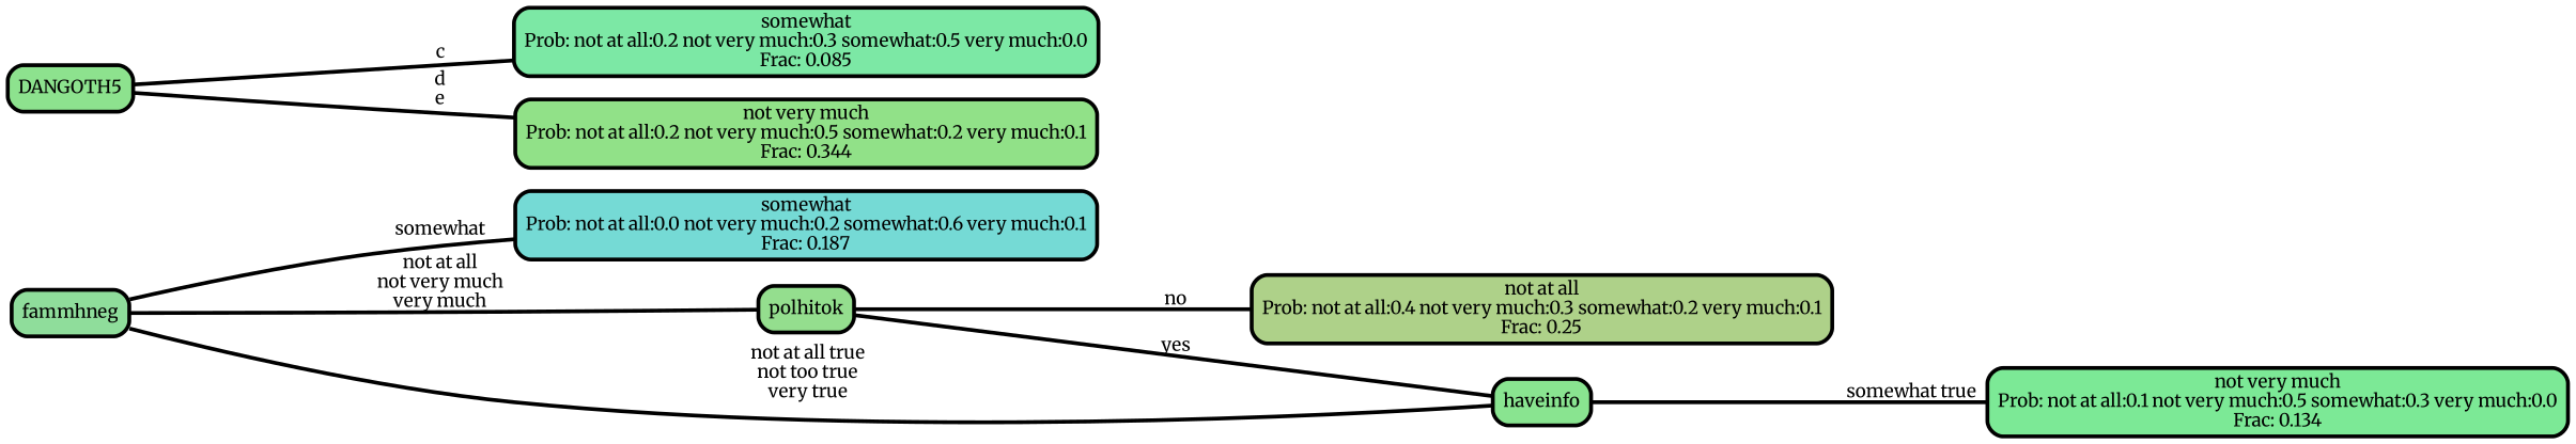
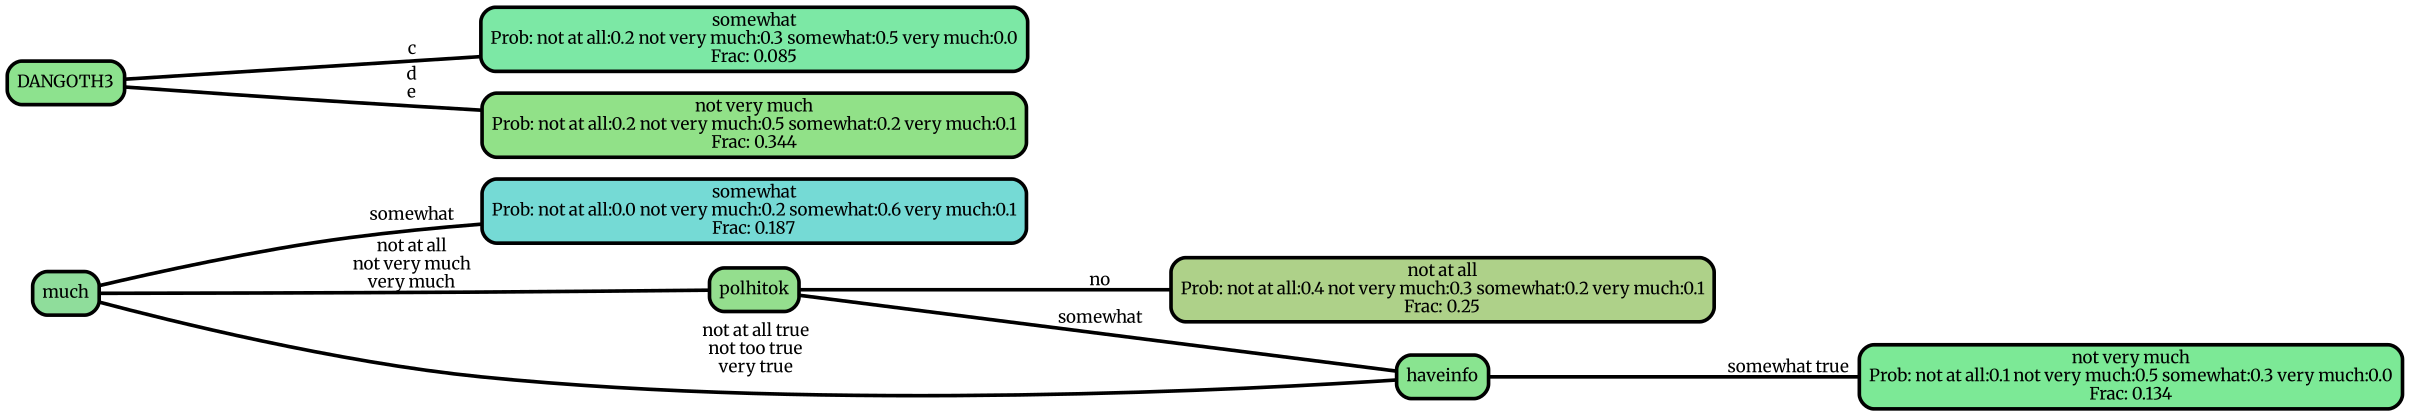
  graph {
    fontname=Merriweather
    rankdir=LR
    ranksep="0 equally"
    splines=straight
    node [color=black fontcolor=black fontname=Merriweather penwidth=3 shape=box style="filled, rounded"]
    edge [color=black fontname=Merriweather penwidth=3]
    n1 [fillcolor="#75dad5" label="somewhat\nProb: not at all:0.0 not very much:0.2 somewhat:0.6 very much:0.1\nFrac: 0.187"]
-   n2 [fillcolor="#8fdd9b" label=fammhneg]
+   n2 [fillcolor="#8fdd9b" label=much]
    n3 [fillcolor="#94de8e" label=polhitok]
    n4 [fillcolor="#aed189" label="not at all\nProb: not at all:0.4 not very much:0.3 somewhat:0.2 very much:0.1\nFrac: 0.25"]
    n5 [fillcolor="#89e490" label=haveinfo]
    n6 [fillcolor="#7ce996" label="not very much\nProb: not at all:0.1 not very much:0.5 somewhat:0.3 very much:0.0\nFrac: 0.134"]
-   n7 [fillcolor="#8de28e" label=DANGOTH5]
+   n7 [fillcolor="#8de28e" label=DANGOTH3]
    n8 [fillcolor="#7ce8a5" label="somewhat\nProb: not at all:0.2 not very much:0.3 somewhat:0.5 very much:0.0\nFrac: 0.085"]
    n9 [fillcolor="#91e188" label="not very much\nProb: not at all:0.2 not very much:0.5 somewhat:0.2 very much:0.1\nFrac: 0.344"]
    subgraph sub_1 {
      rank=same
    }
    n2 -- n1 [label=" somewhat"]
    n2 -- n3 [label=" not at all\n not very much\n very much"]
    n3 -- n4 [label=" no"]
-   n3 -- n5 [label=" yes"]
+   n3 -- n5 [label=" somewhat"]
    n5 -- n2 [label=" not at all true\n not too true\n very true"]
    n5 -- n6 [label=" somewhat true"]
    n7 -- n8 [label=" c"]
    n7 -- n9 [label=" d\n e"]
  }
